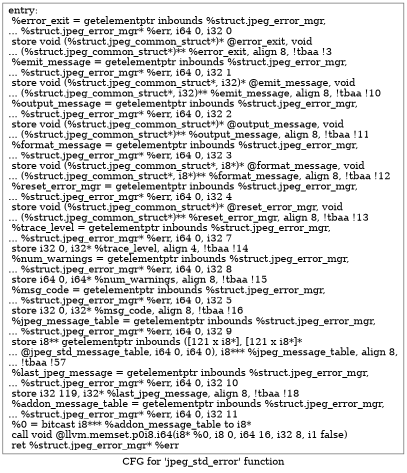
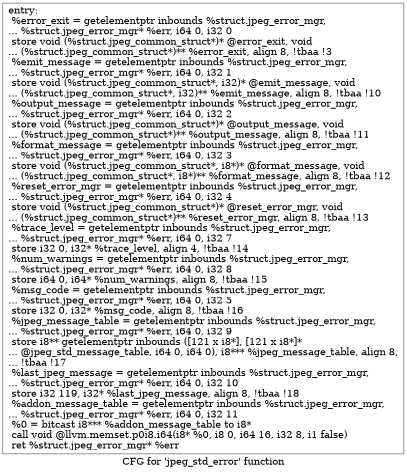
  digraph {
    label="CFG for 'jpeg_std_error' function"
    fontname="DejaVu Serif"
-   n1 [label="{entry:\l  %error_exit = getelementptr inbounds %struct.jpeg_error_mgr,\l... %struct.jpeg_error_mgr* %err, i64 0, i32 0\l  store void (%struct.jpeg_common_struct*)* @error_exit, void\l... (%struct.jpeg_common_struct*)** %error_exit, align 8, !tbaa !3\l  %emit_message = getelementptr inbounds %struct.jpeg_error_mgr,\l... %struct.jpeg_error_mgr* %err, i64 0, i32 1\l  store void (%struct.jpeg_common_struct*, i32)* @emit_message, void\l... (%struct.jpeg_common_struct*, i32)** %emit_message, align 8, !tbaa !10\l  %output_message = getelementptr inbounds %struct.jpeg_error_mgr,\l... %struct.jpeg_error_mgr* %err, i64 0, i32 2\l  store void (%struct.jpeg_common_struct*)* @output_message, void\l... (%struct.jpeg_common_struct*)** %output_message, align 8, !tbaa !11\l  %format_message = getelementptr inbounds %struct.jpeg_error_mgr,\l... %struct.jpeg_error_mgr* %err, i64 0, i32 3\l  store void (%struct.jpeg_common_struct*, i8*)* @format_message, void\l... (%struct.jpeg_common_struct*, i8*)** %format_message, align 8, !tbaa !12\l  %reset_error_mgr = getelementptr inbounds %struct.jpeg_error_mgr,\l... %struct.jpeg_error_mgr* %err, i64 0, i32 4\l  store void (%struct.jpeg_common_struct*)* @reset_error_mgr, void\l... (%struct.jpeg_common_struct*)** %reset_error_mgr, align 8, !tbaa !13\l  %trace_level = getelementptr inbounds %struct.jpeg_error_mgr,\l... %struct.jpeg_error_mgr* %err, i64 0, i32 7\l  store i32 0, i32* %trace_level, align 4, !tbaa !14\l  %num_warnings = getelementptr inbounds %struct.jpeg_error_mgr,\l... %struct.jpeg_error_mgr* %err, i64 0, i32 8\l  store i64 0, i64* %num_warnings, align 8, !tbaa !15\l  %msg_code = getelementptr inbounds %struct.jpeg_error_mgr,\l... %struct.jpeg_error_mgr* %err, i64 0, i32 5\l  store i32 0, i32* %msg_code, align 8, !tbaa !16\l  %jpeg_message_table = getelementptr inbounds %struct.jpeg_error_mgr,\l... %struct.jpeg_error_mgr* %err, i64 0, i32 9\l  store i8** getelementptr inbounds ([121 x i8*], [121 x i8*]*\l... @jpeg_std_message_table, i64 0, i64 0), i8*** %jpeg_message_table, align 8,\l... !tbaa !57\l  %last_jpeg_message = getelementptr inbounds %struct.jpeg_error_mgr,\l... %struct.jpeg_error_mgr* %err, i64 0, i32 10\l  store i32 119, i32* %last_jpeg_message, align 8, !tbaa !18\l  %addon_message_table = getelementptr inbounds %struct.jpeg_error_mgr,\l... %struct.jpeg_error_mgr* %err, i64 0, i32 11\l  %0 = bitcast i8*** %addon_message_table to i8*\l  call void @llvm.memset.p0i8.i64(i8* %0, i8 0, i64 16, i32 8, i1 false)\l  ret %struct.jpeg_error_mgr* %err\l}" shape=record color=gray40 fontname="DejaVu Serif"]
+   n1 [label="{entry:\l  %error_exit = getelementptr inbounds %struct.jpeg_error_mgr,\l... %struct.jpeg_error_mgr* %err, i64 0, i32 0\l  store void (%struct.jpeg_common_struct*)* @error_exit, void\l... (%struct.jpeg_common_struct*)** %error_exit, align 8, !tbaa !3\l  %emit_message = getelementptr inbounds %struct.jpeg_error_mgr,\l... %struct.jpeg_error_mgr* %err, i64 0, i32 1\l  store void (%struct.jpeg_common_struct*, i32)* @emit_message, void\l... (%struct.jpeg_common_struct*, i32)** %emit_message, align 8, !tbaa !10\l  %output_message = getelementptr inbounds %struct.jpeg_error_mgr,\l... %struct.jpeg_error_mgr* %err, i64 0, i32 2\l  store void (%struct.jpeg_common_struct*)* @output_message, void\l... (%struct.jpeg_common_struct*)** %output_message, align 8, !tbaa !11\l  %format_message = getelementptr inbounds %struct.jpeg_error_mgr,\l... %struct.jpeg_error_mgr* %err, i64 0, i32 3\l  store void (%struct.jpeg_common_struct*, i8*)* @format_message, void\l... (%struct.jpeg_common_struct*, i8*)** %format_message, align 8, !tbaa !12\l  %reset_error_mgr = getelementptr inbounds %struct.jpeg_error_mgr,\l... %struct.jpeg_error_mgr* %err, i64 0, i32 4\l  store void (%struct.jpeg_common_struct*)* @reset_error_mgr, void\l... (%struct.jpeg_common_struct*)** %reset_error_mgr, align 8, !tbaa !13\l  %trace_level = getelementptr inbounds %struct.jpeg_error_mgr,\l... %struct.jpeg_error_mgr* %err, i64 0, i32 7\l  store i32 0, i32* %trace_level, align 4, !tbaa !14\l  %num_warnings = getelementptr inbounds %struct.jpeg_error_mgr,\l... %struct.jpeg_error_mgr* %err, i64 0, i32 8\l  store i64 0, i64* %num_warnings, align 8, !tbaa !15\l  %msg_code = getelementptr inbounds %struct.jpeg_error_mgr,\l... %struct.jpeg_error_mgr* %err, i64 0, i32 5\l  store i32 0, i32* %msg_code, align 8, !tbaa !16\l  %jpeg_message_table = getelementptr inbounds %struct.jpeg_error_mgr,\l... %struct.jpeg_error_mgr* %err, i64 0, i32 9\l  store i8** getelementptr inbounds ([121 x i8*], [121 x i8*]*\l... @jpeg_std_message_table, i64 0, i64 0), i8*** %jpeg_message_table, align 8,\l... !tbaa !17\l  %last_jpeg_message = getelementptr inbounds %struct.jpeg_error_mgr,\l... %struct.jpeg_error_mgr* %err, i64 0, i32 10\l  store i32 119, i32* %last_jpeg_message, align 8, !tbaa !18\l  %addon_message_table = getelementptr inbounds %struct.jpeg_error_mgr,\l... %struct.jpeg_error_mgr* %err, i64 0, i32 11\l  %0 = bitcast i8*** %addon_message_table to i8*\l  call void @llvm.memset.p0i8.i64(i8* %0, i8 0, i64 16, i32 8, i1 false)\l  ret %struct.jpeg_error_mgr* %err\l}" shape=record color=gray40 fontname="DejaVu Serif"]
  }
